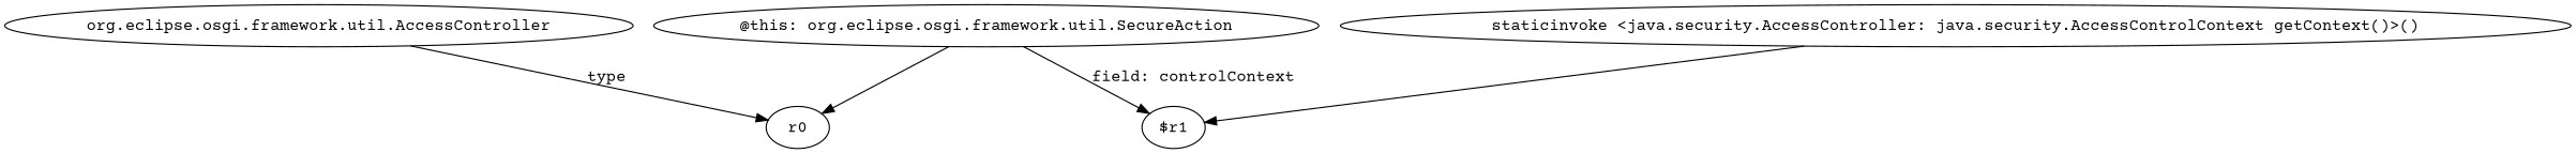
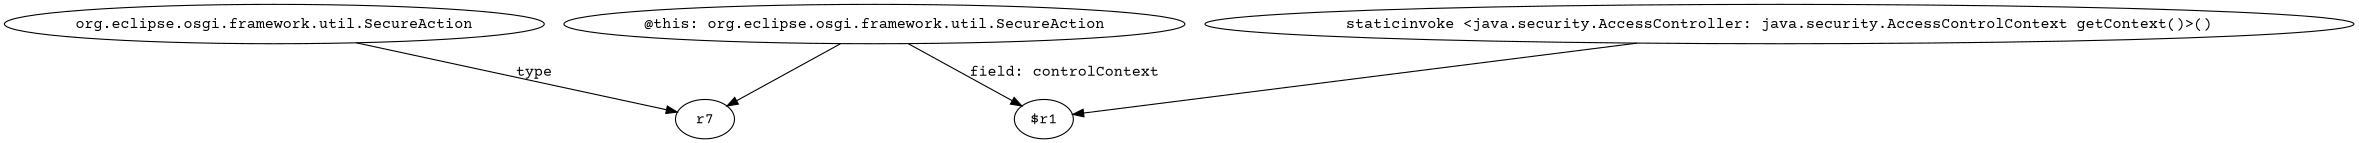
  digraph {
    fontname="Courier Prime"
    node [fontname="Courier Prime"]
    edge [fontname="Courier Prime"]
-   n1 [label=r0]
+   n1 [label=r7]
    n2 [label="$r1"]
-   n3 [label="org.eclipse.osgi.framework.util.AccessController"]
+   n3 [label="org.eclipse.osgi.framework.util.SecureAction"]
    n4 [label="staticinvoke <java.security.AccessController: java.security.AccessControlContext getContext()>()"]
    n5 [label="@this: org.eclipse.osgi.framework.util.SecureAction"]
    n3 -> n1 [label=type]
    n4 -> n2
    n5 -> n1
    n5 -> n2 [label="field: controlContext"]
  }
